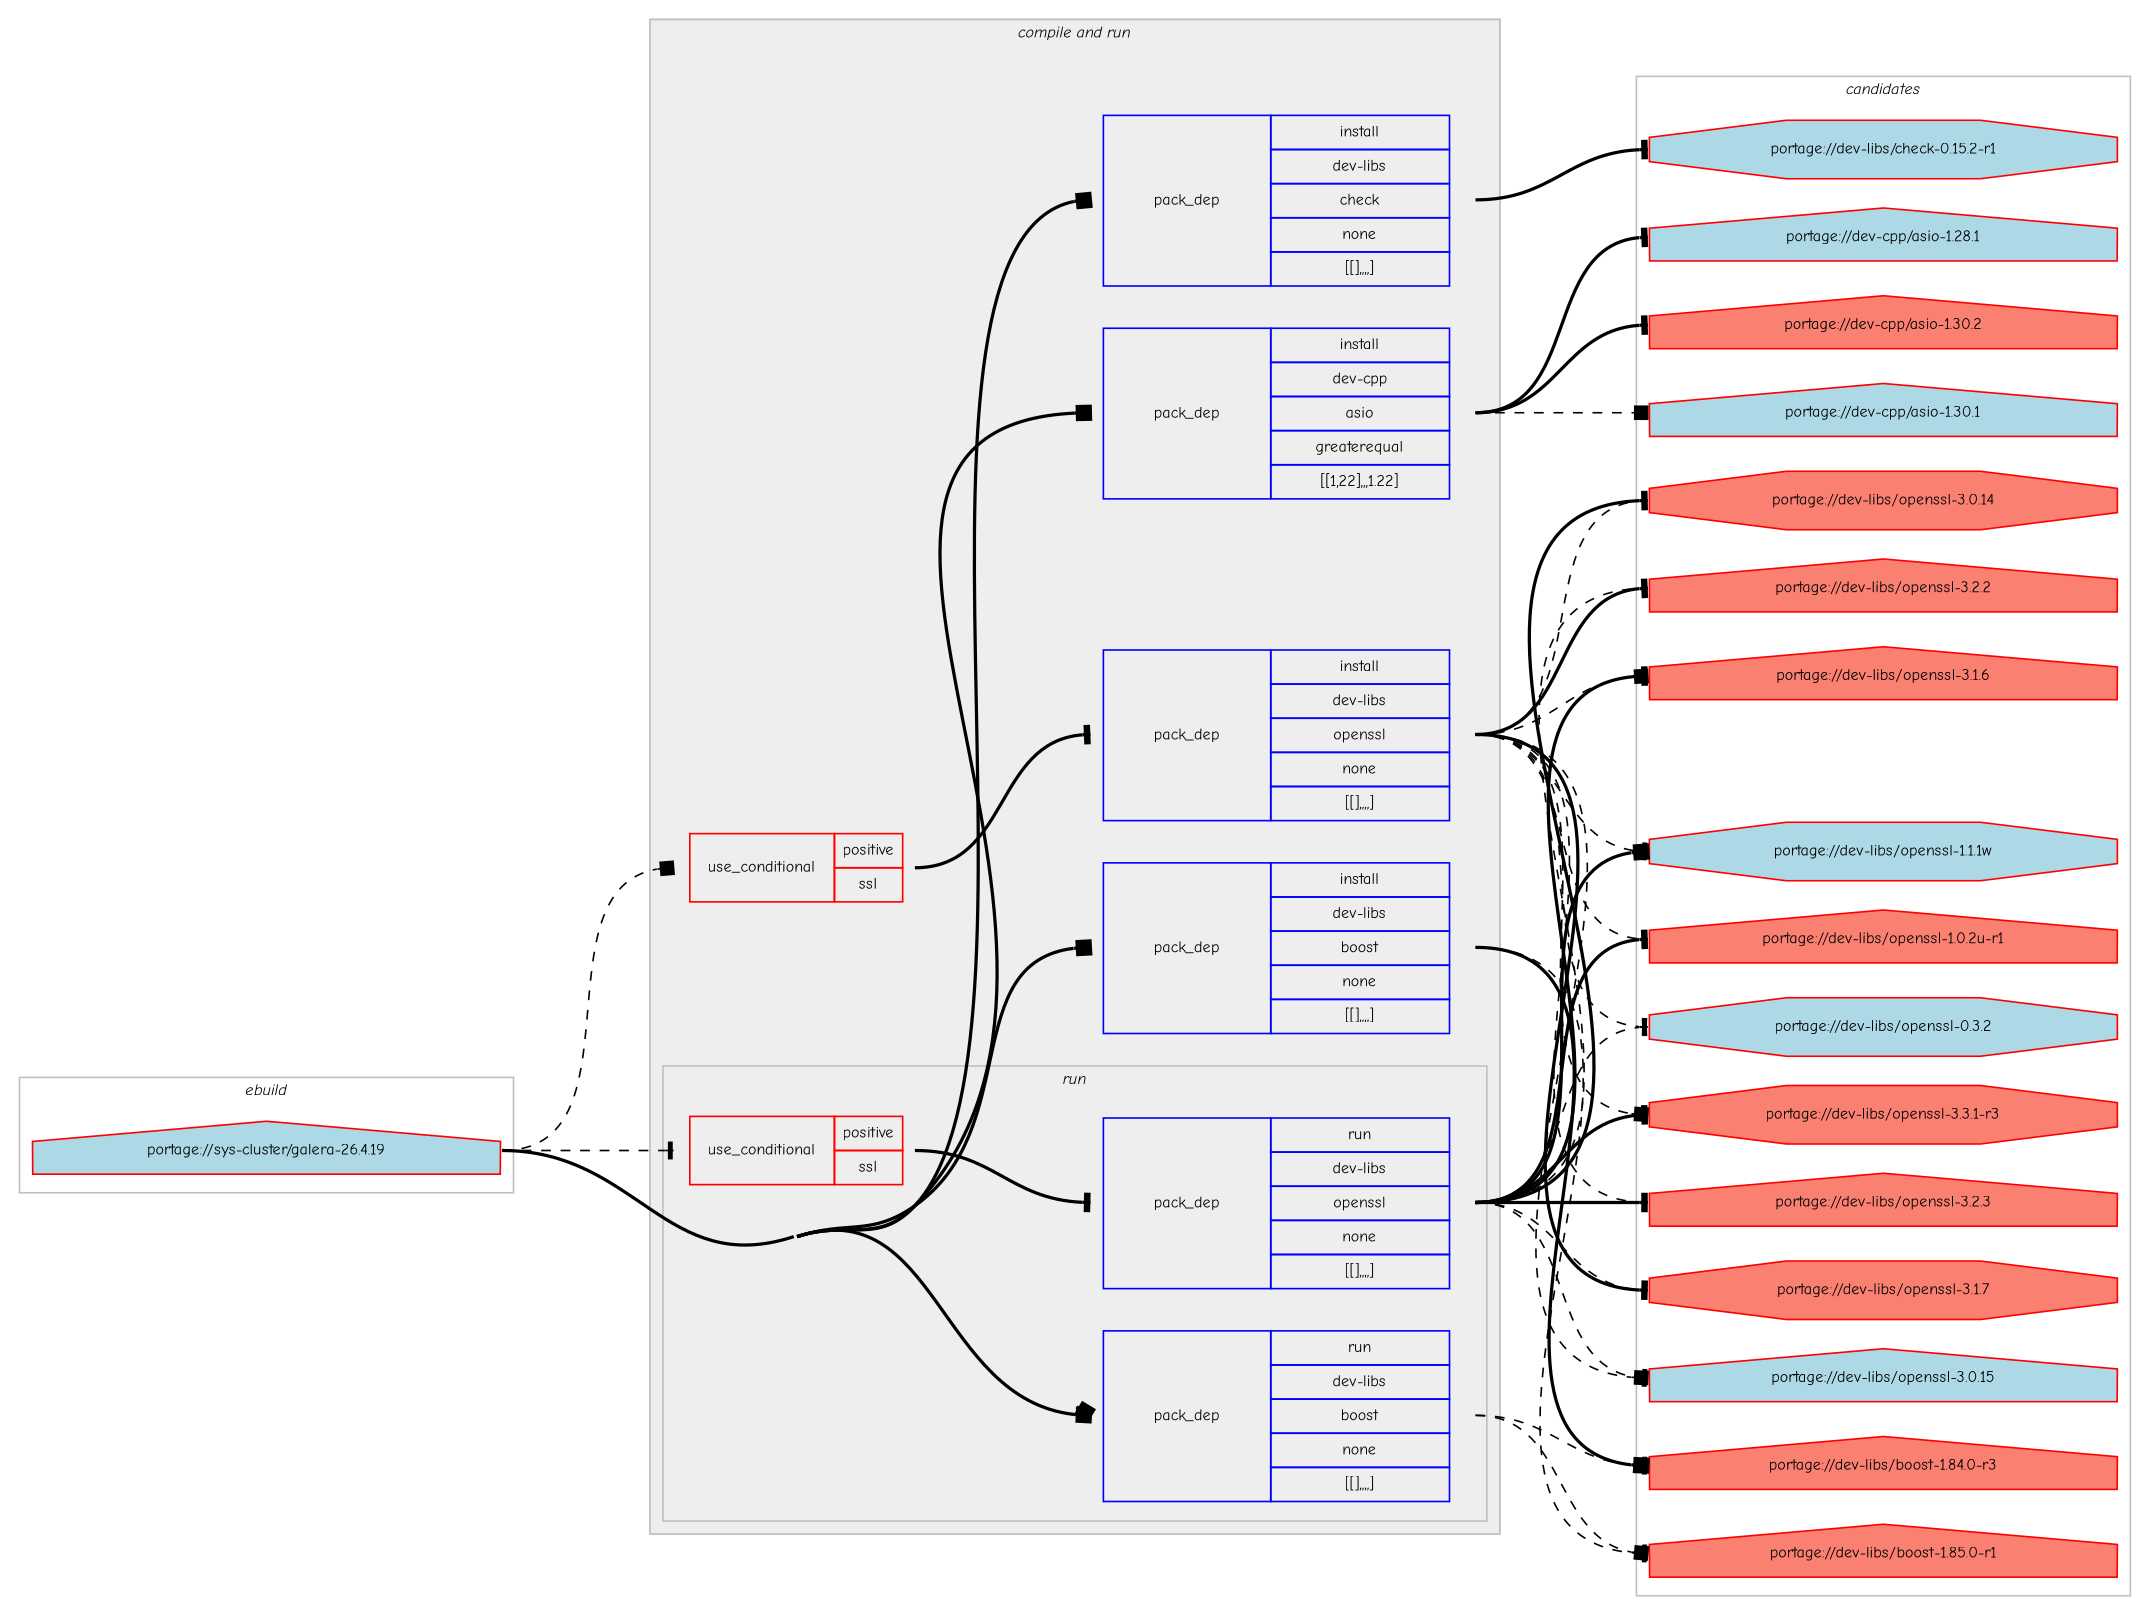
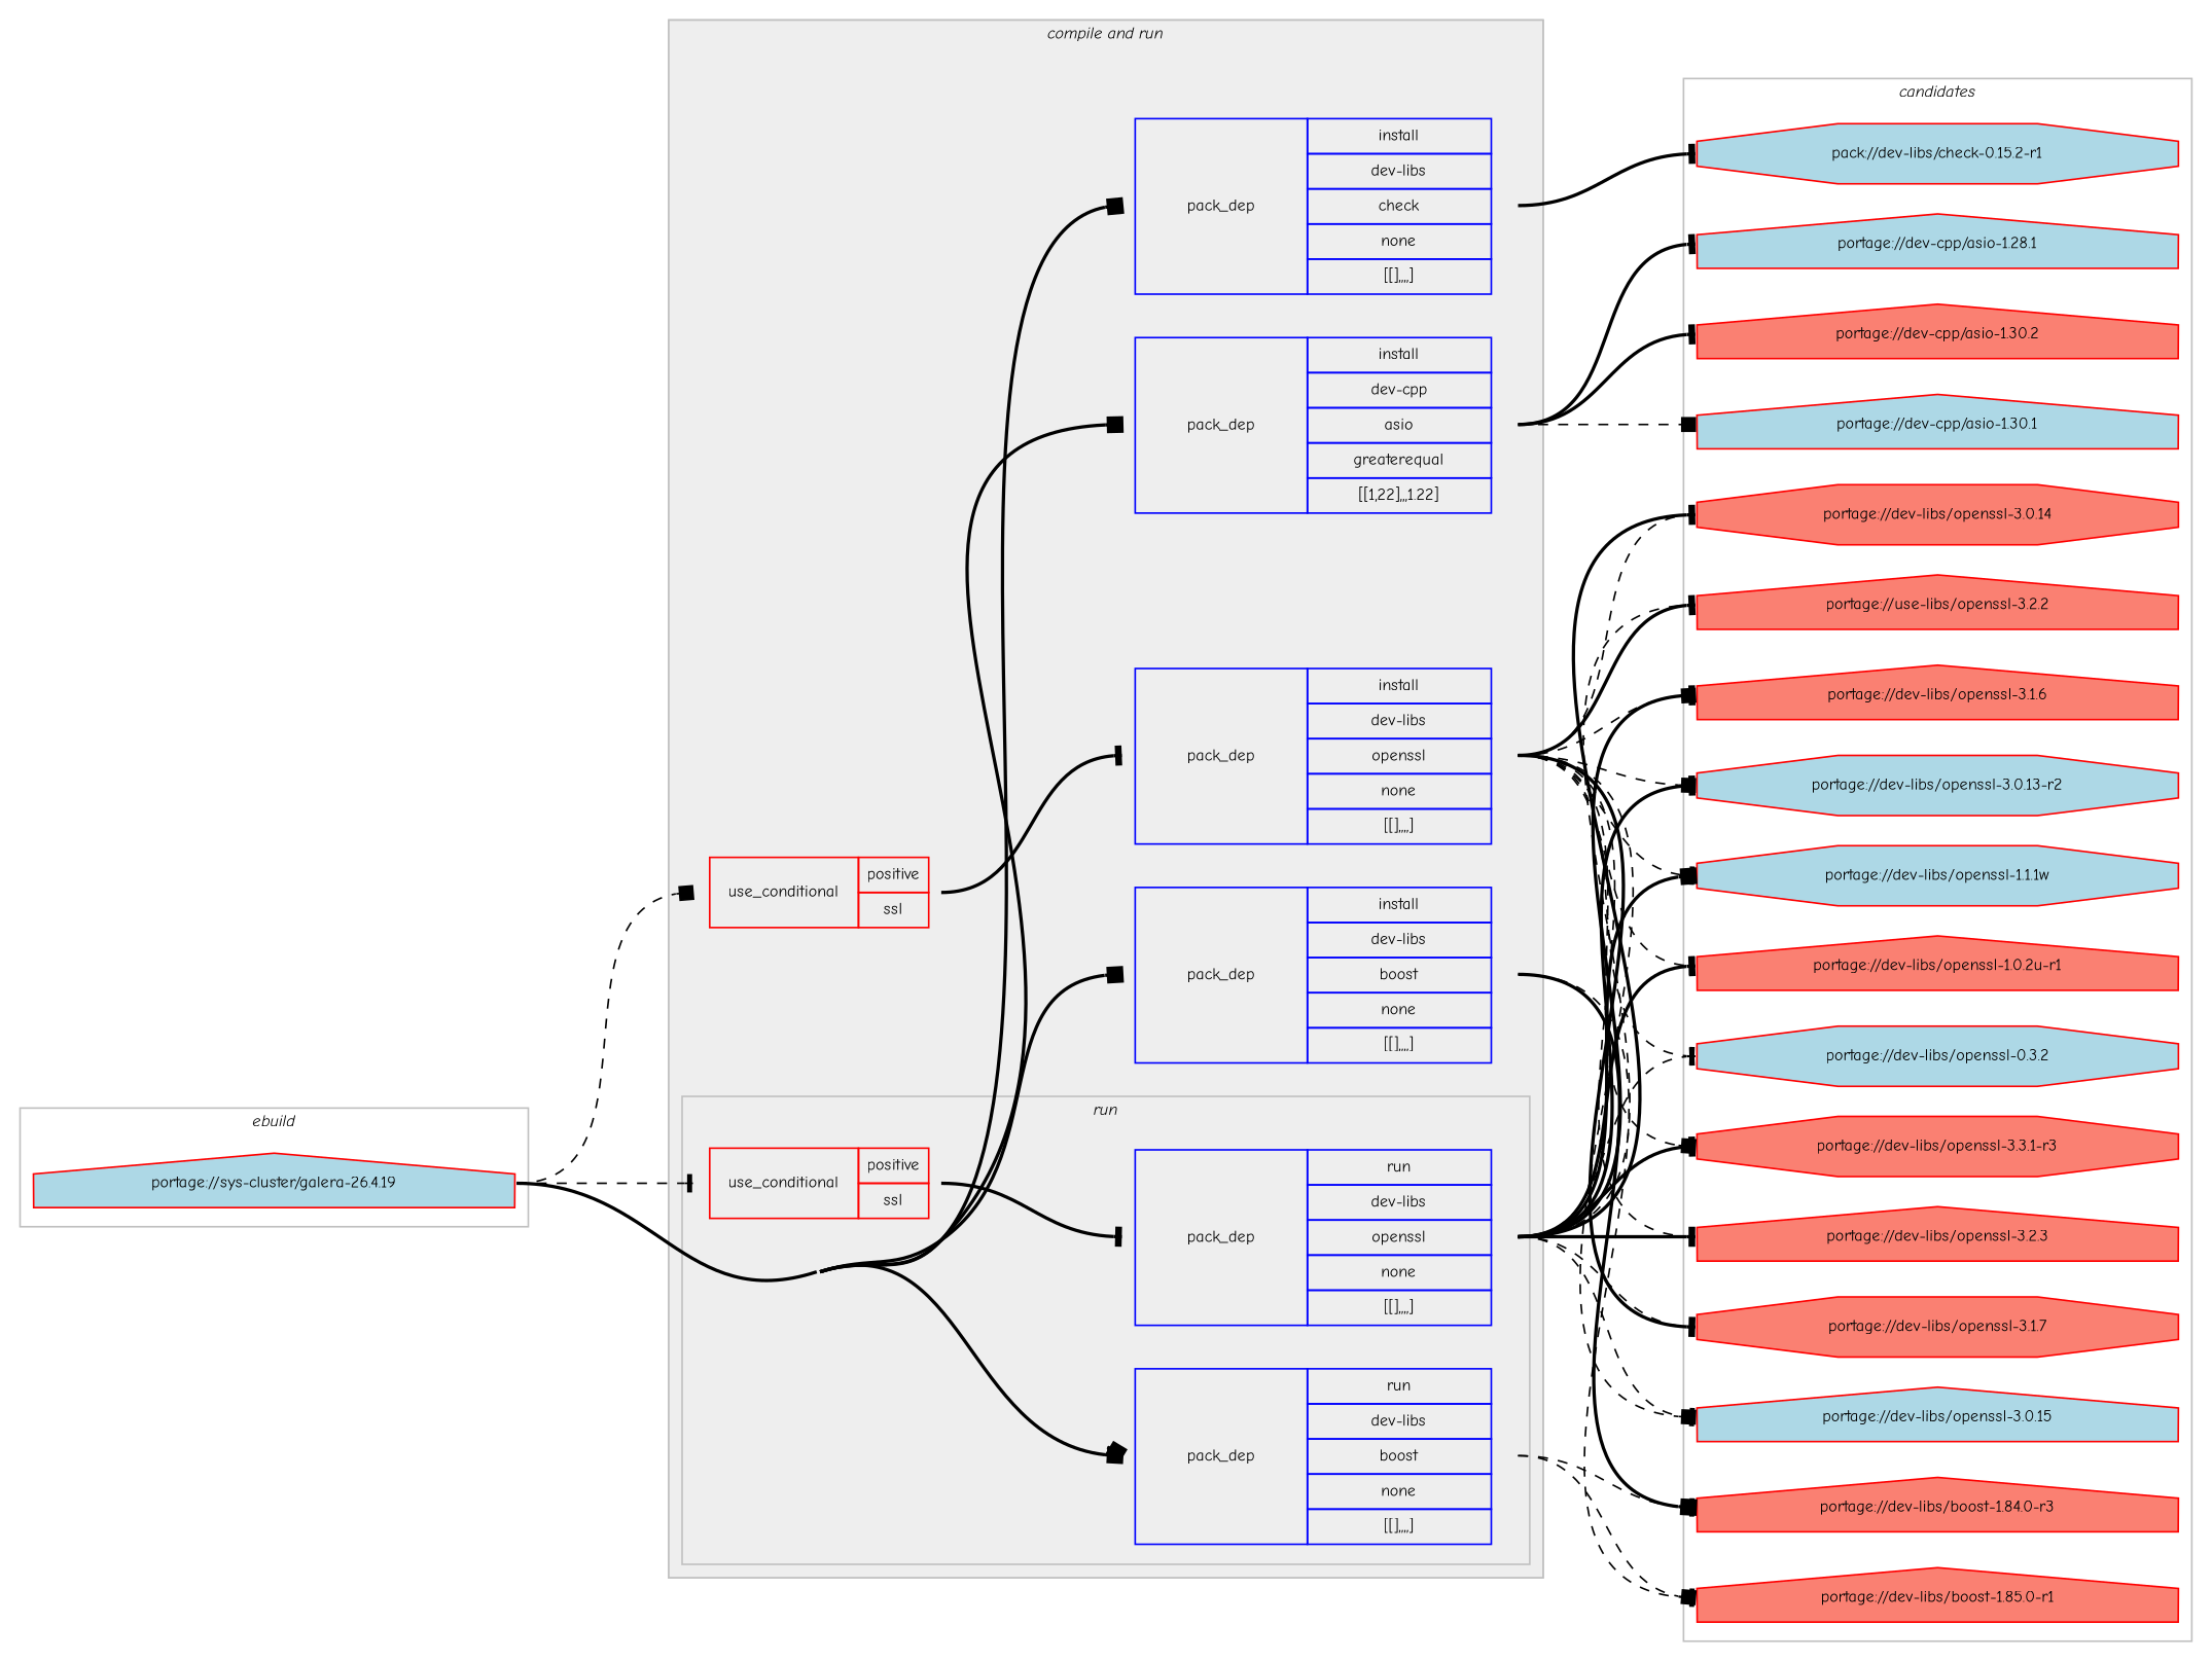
  digraph {
    compound=true
    concentrate=true
    fontname="Comic Neue"
    fontsize=10
    newrank=true
    rankdir=LR
    ranksep=1.5
    node [color=red fillcolor=salmon fontname="Comic Neue" fontsize=10 shape=house style=filled]
    edge [arrowhead=tee fontname="Comic Neue" headport=w style=dashed tailport=e weight=100]
    n1 [fillcolor=lightblue label="portage://sys-cluster/galera-26.4.19" width=4]
    n2 [color=blue label=<<TABLE BORDER="0" CELLBORDER="1" CELLSPACING="0" CELLPADDING="4" WIDTH="220"><TR><TD ROWSPAN="6" CELLPADDING="30">pack_dep</TD></TR><TR><TD WIDTH="110">install</TD></TR><TR><TD>dev-libs</TD></TR><TR><TD>openssl</TD></TR><TR><TD>none</TD></TR><TR><TD>[[],,,,]</TD></TR></TABLE>> shape=none fillcolor="" style=""]
    n3 [label=<<TABLE BORDER="0" CELLBORDER="1" CELLSPACING="0" CELLPADDING="4"><TR><TD ROWSPAN="3" CELLPADDING="10">use_conditional</TD></TR><TR><TD>positive</TD></TR><TR><TD>ssl</TD></TR></TABLE>> shape=none fillcolor="" style=""]
    n4 [color=blue label=<<TABLE BORDER="0" CELLBORDER="1" CELLSPACING="0" CELLPADDING="4" WIDTH="220"><TR><TD ROWSPAN="6" CELLPADDING="30">pack_dep</TD></TR><TR><TD WIDTH="110">install</TD></TR><TR><TD>dev-cpp</TD></TR><TR><TD>asio</TD></TR><TR><TD>greaterequal</TD></TR><TR><TD>[[1,22],,,1.22]</TD></TR></TABLE>> shape=none fillcolor="" style=""]
    n5 [color=blue label=<<TABLE BORDER="0" CELLBORDER="1" CELLSPACING="0" CELLPADDING="4" WIDTH="220"><TR><TD ROWSPAN="6" CELLPADDING="30">pack_dep</TD></TR><TR><TD WIDTH="110">install</TD></TR><TR><TD>dev-libs</TD></TR><TR><TD>boost</TD></TR><TR><TD>none</TD></TR><TR><TD>[[],,,,]</TD></TR></TABLE>> shape=none fillcolor="" style=""]
    n6 [color=blue label=<<TABLE BORDER="0" CELLBORDER="1" CELLSPACING="0" CELLPADDING="4" WIDTH="220"><TR><TD ROWSPAN="6" CELLPADDING="30">pack_dep</TD></TR><TR><TD WIDTH="110">install</TD></TR><TR><TD>dev-libs</TD></TR><TR><TD>check</TD></TR><TR><TD>none</TD></TR><TR><TD>[[],,,,]</TD></TR></TABLE>> shape=none fillcolor="" style=""]
    n7 [color=blue label=<<TABLE BORDER="0" CELLBORDER="1" CELLSPACING="0" CELLPADDING="4" WIDTH="220"><TR><TD ROWSPAN="6" CELLPADDING="30">pack_dep</TD></TR><TR><TD WIDTH="110">run</TD></TR><TR><TD>dev-libs</TD></TR><TR><TD>openssl</TD></TR><TR><TD>none</TD></TR><TR><TD>[[],,,,]</TD></TR></TABLE>> shape=none fillcolor="" style=""]
    n8 [label=<<TABLE BORDER="0" CELLBORDER="1" CELLSPACING="0" CELLPADDING="4"><TR><TD ROWSPAN="3" CELLPADDING="10">use_conditional</TD></TR><TR><TD>positive</TD></TR><TR><TD>ssl</TD></TR></TABLE>> shape=none fillcolor="" style=""]
    n9 [color=blue label=<<TABLE BORDER="0" CELLBORDER="1" CELLSPACING="0" CELLPADDING="4" WIDTH="220"><TR><TD ROWSPAN="6" CELLPADDING="30">pack_dep</TD></TR><TR><TD WIDTH="110">run</TD></TR><TR><TD>dev-libs</TD></TR><TR><TD>boost</TD></TR><TR><TD>none</TD></TR><TR><TD>[[],,,,]</TD></TR></TABLE>> shape=none fillcolor="" style=""]
    n10 [fillcolor=lightblue label="portage://dev-libs/openssl-0.3.2" shape=octagon width=4]
    n11 [label="portage://dev-libs/openssl-3.3.1-r3" shape=octagon width=4]
    n12 [label="portage://dev-libs/openssl-3.2.3" width=4]
-   n13 [label="portage://dev-libs/openssl-3.2.2" width=4]
+   n13 [label="portage://use-libs/openssl-3.2.2" width=4]
    n14 [label="portage://dev-libs/openssl-3.1.7" shape=octagon width=4]
    n15 [label="portage://dev-libs/openssl-3.1.6" width=4]
    n16 [fillcolor=lightblue label="portage://dev-libs/openssl-3.0.15" width=4]
    n17 [label="portage://dev-libs/openssl-3.0.14" shape=octagon width=4]
+   n18 [fillcolor=lightblue label="portage://dev-libs/openssl-3.0.13-r2" shape=octagon width=4]
    n19 [fillcolor=lightblue label="portage://dev-libs/openssl-1.1.1w" shape=octagon width=4]
    n20 [label="portage://dev-libs/openssl-1.0.2u-r1" width=4]
    n21 [label="portage://dev-cpp/asio-1.30.2" width=4]
    n22 [fillcolor=lightblue label="portage://dev-cpp/asio-1.30.1" width=4]
    n23 [fillcolor=lightblue label="portage://dev-cpp/asio-1.28.1" width=4]
    n24 [label="portage://dev-libs/boost-1.85.0-r1" width=4]
    n25 [label="portage://dev-libs/boost-1.84.0-r3" width=4]
-   n26 [fillcolor=lightblue label="portage://dev-libs/check-0.15.2-r1" shape=octagon width=4]
+   n26 [fillcolor=lightblue label="pack://dev-libs/check-0.15.2-r1" shape=octagon width=4]
    subgraph cluster_1 {
      color=gray
      label=<<i>dependencies</i>>
      subgraph cluster_2 {
        color=gray
        fillcolor="#eeeeee"
        label=<<i>compile</i>>
        style=filled
        subgraph sub_3 {
          color=gray
          fillcolor="#eeeeee"
          label=<<i>compile</i>>
          style=filled
          n3
          subgraph sub_4 {
            color=gray
            fillcolor="#eeeeee"
            label=<<i>compile</i>>
            style=filled
            n2
          }
        }
        subgraph sub_5 {
          color=gray
          fillcolor="#eeeeee"
          label=<<i>compile</i>>
          style=filled
          n4
        }
        subgraph sub_6 {
          color=gray
          fillcolor="#eeeeee"
          label=<<i>compile</i>>
          style=filled
          n5
        }
        subgraph sub_7 {
          color=gray
          fillcolor="#eeeeee"
          label=<<i>compile</i>>
          style=filled
          n6
        }
      }
      subgraph cluster_8 {
        color=gray
        fillcolor="#eeeeee"
        label=<<i>compile and run</i>>
        style=filled
      }
      subgraph cluster_9 {
        color=gray
        fillcolor="#eeeeee"
        label=<<i>run</i>>
        style=filled
        subgraph sub_10 {
          color=gray
          fillcolor="#eeeeee"
          label=<<i>run</i>>
          style=filled
          n8
          subgraph sub_11 {
            color=gray
            fillcolor="#eeeeee"
            label=<<i>run</i>>
            style=filled
            n7
          }
        }
        subgraph sub_12 {
          color=gray
          fillcolor="#eeeeee"
          label=<<i>run</i>>
          style=filled
          n9
        }
      }
    }
    subgraph cluster_13 {
      color=gray
      label=<<i>ebuild</i>>
      n1
    }
    subgraph cluster_14 {
      color=gray
      label=<<i>candidates</i>>
      rank=same
      subgraph sub_15 {
        color=black
        label=<<i>candidates</i>>
        nodesep=1
        rank=same
        n10
        n11
        n12
        n13
        n14
        n15
        n16
        n17
+       n18
        n19
        n20
      }
      subgraph sub_16 {
        color=black
        label=<<i>candidates</i>>
        nodesep=1
        rank=same
        n21
        n22
        n23
      }
      subgraph sub_17 {
        color=black
        label=<<i>candidates</i>>
        nodesep=1
        rank=same
        n24
        n25
      }
      subgraph sub_18 {
        color=black
        label=<<i>candidates</i>>
        nodesep=1
        rank=same
        n26
      }
      subgraph sub_19 {
        color=black
        label=<<i>candidates</i>>
        nodesep=1
        rank=same
        n10
        n11
        n12
        n13
        n14
        n15
        n16
        n17
+       n18
        n19
        n20
      }
      subgraph sub_20 {
        color=black
        label=<<i>candidates</i>>
        nodesep=1
        rank=same
        n24
        n25
      }
    }
    n1 -> n3 [arrowhead=box weight=20]
    n1 -> n4 [arrowhead=box style=bold weight=20]
    n1 -> n5 [arrowhead=box style=bold weight=20]
    n1 -> n6 [arrowhead=box style=bold weight=20]
    n1 -> n8 [weight=20]
    n1 -> n9 [arrowhead=box style=bold weight=20]
    n2 -> n10
    n2 -> n11 [arrowhead=box]
    n2 -> n12
    n2 -> n13 [style=bold]
    n2 -> n14 [style=bold]
    n2 -> n15 [arrowhead=box]
    n2 -> n16 [arrowhead=box]
    n2 -> n17
+   n2 -> n18 [arrowhead=box]
    n2 -> n19
    n2 -> n20
    n3 -> n2 [style=bold weight=20]
    n4 -> n21 [style=bold]
    n4 -> n22 [arrowhead=box]
    n4 -> n23 [style=bold]
    n5 -> n24
    n5 -> n25 [arrowhead=box style=bold]
    n6 -> n26 [style=bold]
    n7 -> n10
    n7 -> n11 [style=bold]
    n7 -> n12 [style=bold]
    n7 -> n13
    n7 -> n14
    n7 -> n15 [style=bold]
    n7 -> n16
    n7 -> n17 [style=bold]
+   n7 -> n18 [style=bold]
    n7 -> n19 [arrowhead=box style=bold]
    n7 -> n20 [style=bold]
    n8 -> n7 [style=bold weight=20]
    n9 -> n24 [arrowhead=box]
    n9 -> n25
  }
